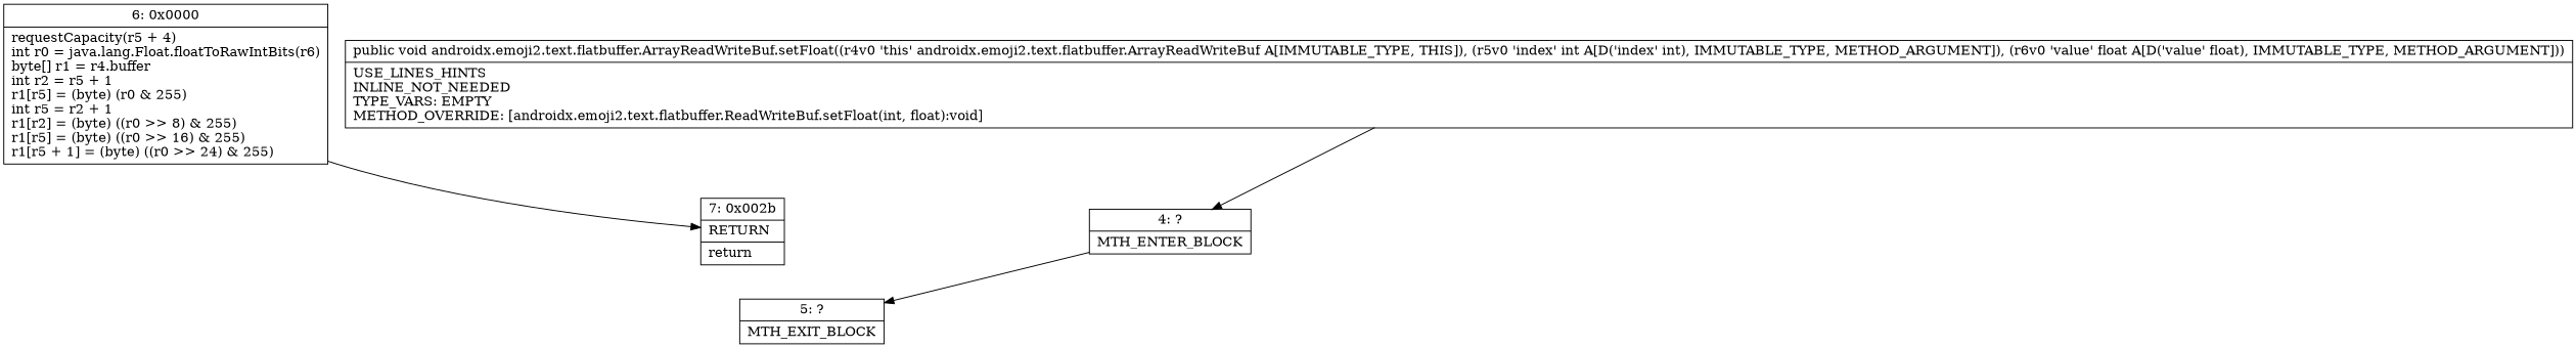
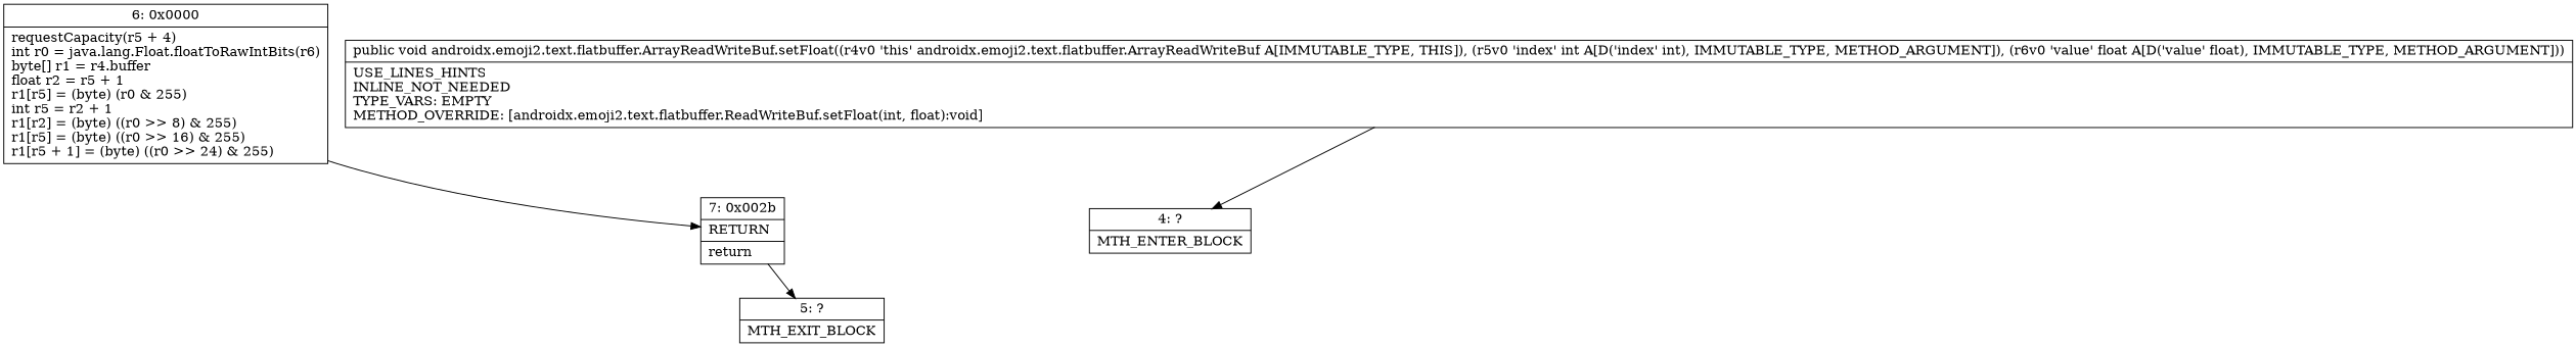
  digraph {
    node [shape=record]
    n1 [label="{4\:\ ?|MTH_ENTER_BLOCK\l}"]
-   n2 [label="{6\:\ 0x0000|requestCapacity(r5 + 4)\lint r0 = java.lang.Float.floatToRawIntBits(r6)\lbyte[] r1 = r4.buffer\lint r2 = r5 + 1\lr1[r5] = (byte) (r0 & 255)\lint r5 = r2 + 1\lr1[r2] = (byte) ((r0 \>\> 8) & 255)\lr1[r5] = (byte) ((r0 \>\> 16) & 255)\lr1[r5 + 1] = (byte) ((r0 \>\> 24) & 255)\l}"]
+   n2 [label="{6\:\ 0x0000|requestCapacity(r5 + 4)\lint r0 = java.lang.Float.floatToRawIntBits(r6)\lbyte[] r1 = r4.buffer\lfloat r2 = r5 + 1\lr1[r5] = (byte) (r0 & 255)\lint r5 = r2 + 1\lr1[r2] = (byte) ((r0 \>\> 8) & 255)\lr1[r5] = (byte) ((r0 \>\> 16) & 255)\lr1[r5 + 1] = (byte) ((r0 \>\> 24) & 255)\l}"]
    n3 [label="{7\:\ 0x002b|RETURN\l|return\l}"]
    n4 [label="{5\:\ ?|MTH_EXIT_BLOCK\l}"]
    n5 [label="{public void androidx.emoji2.text.flatbuffer.ArrayReadWriteBuf.setFloat((r4v0 'this' androidx.emoji2.text.flatbuffer.ArrayReadWriteBuf A[IMMUTABLE_TYPE, THIS]), (r5v0 'index' int A[D('index' int), IMMUTABLE_TYPE, METHOD_ARGUMENT]), (r6v0 'value' float A[D('value' float), IMMUTABLE_TYPE, METHOD_ARGUMENT]))  | USE_LINES_HINTS\lINLINE_NOT_NEEDED\lTYPE_VARS: EMPTY\lMETHOD_OVERRIDE: [androidx.emoji2.text.flatbuffer.ReadWriteBuf.setFloat(int, float):void]\l}"]
    n2 -> n3
-   n1 -> n4
+   n3 -> n4
    n5 -> n1
  }
